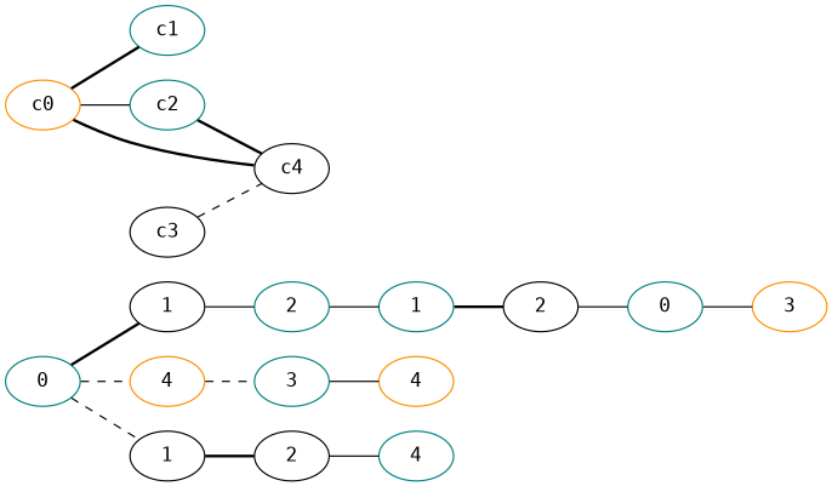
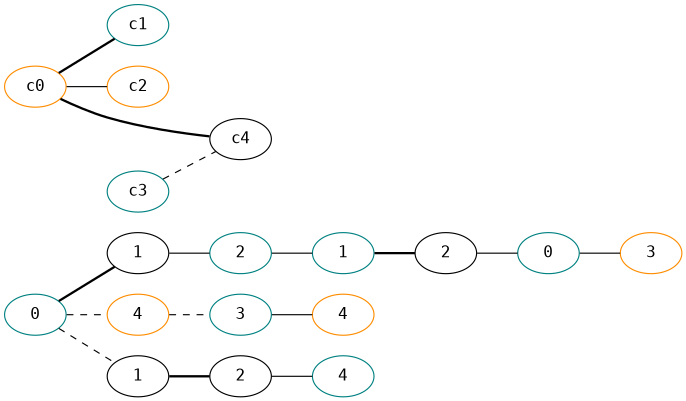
  graph {
    fontname="DejaVu Sans Mono"
    rankdir=LR
    node [color=teal fontname="DejaVu Sans Mono"]
    edge [fontname="DejaVu Sans Mono" style=solid]
    n1 [label=0]
    n2 [color=black label=1]
    n3 [color=darkorange label=4]
    n4 [color=black label=1]
    n5 [label=2]
    n6 [label=3]
    n7 [color=black label=2]
    n8 [label=1]
    n9 [color=black label=2]
    n10 [label=0]
    n11 [color=darkorange label=3]
    n12 [color=darkorange label=4]
    n13 [label=4]
    c0 [color=darkorange]
    c1
-   c2
+   c2 [color=darkorange]
    c4 [color=black]
-   c3 [color=black]
+   c3
    n1 -- n2 [style=bold]
    n1 -- n3 [style=dashed]
    n1 -- n4 [style=dashed]
    n2 -- n5
    n3 -- n6 [style=dashed]
    n4 -- n7 [style=bold]
    n5 -- n8
    n6 -- n12
    n7 -- n13
    n8 -- n9 [style=bold]
    n9 -- n10
    n10 -- n11
    c0 -- c1 [style=bold]
    c0 -- c2
    c0 -- c4 [style=bold]
-   c2 -- c4 [style=bold]
    c3 -- c4 [style=dashed]
  }
